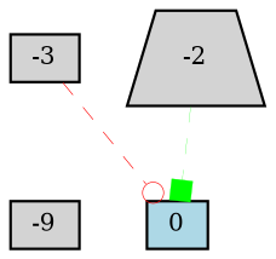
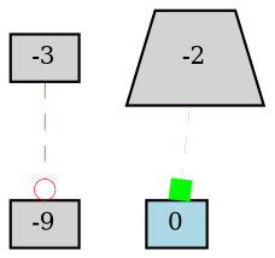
  digraph {
    node [fillcolor=lightgray fontsize=9 shape=box style=filled]
    edge [style=dashed]
    n1 [height=0.2 label=-9 width=0.2]
    -2 [height=0.2 shape=trapezium width=0.2]
    0 [fillcolor=lightblue height=0.2 width=0.2]
    -3 [height=0.2 width=0.2]
    -2 -> 0 [arrowhead=box color=green penwidth=0.1082110158777505]
-   -3 -> 0 [arrowhead=odot color=red penwidth=0.2771161480447212]
+   -3 -> n1 [arrowhead=odot color=red penwidth=0.2771161480447212]
  }
